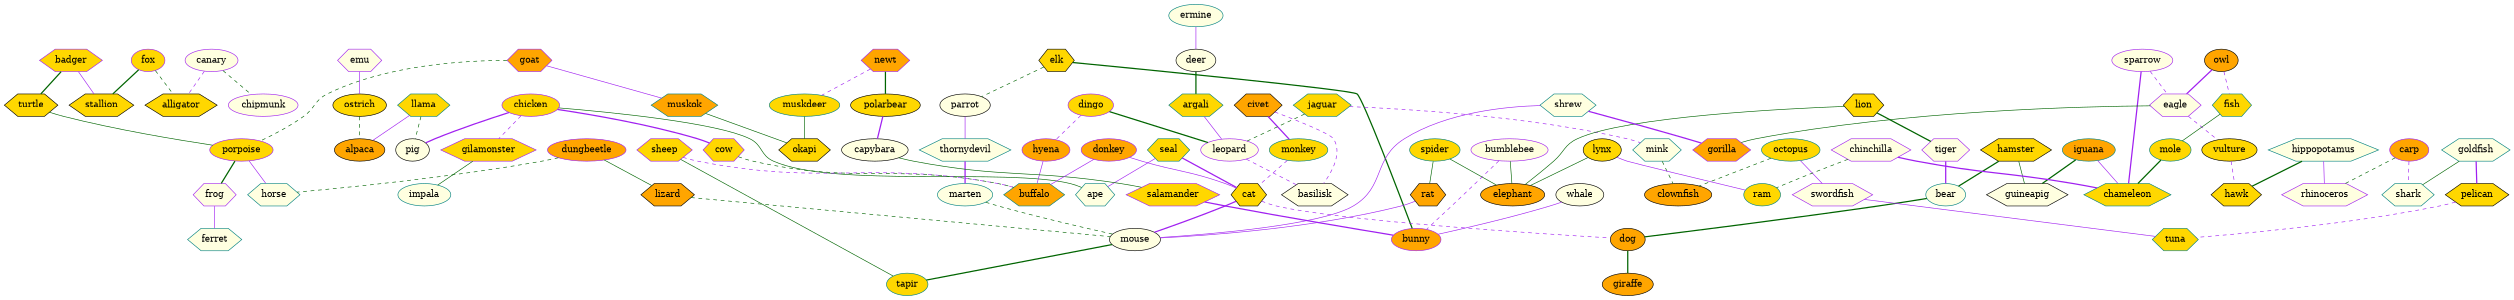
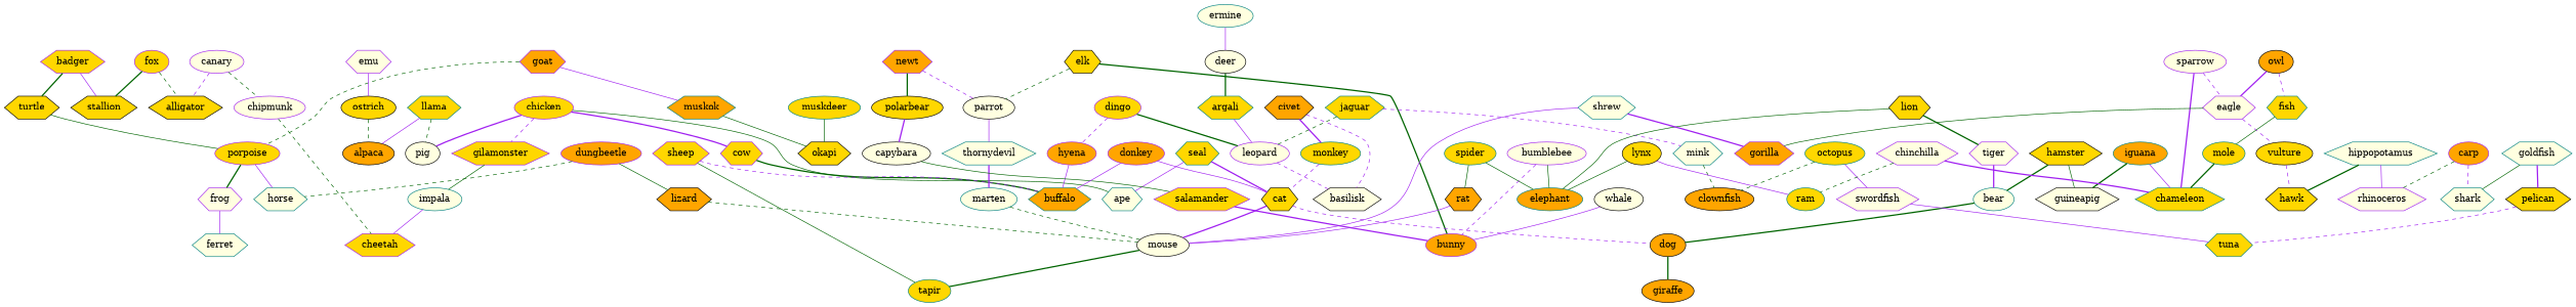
  strict graph {
    node [color=teal fillcolor=gold shape=hexagon style=filled]
    edge [color=purple style=solid weight=1]
    llama
    alpaca [color=black fillcolor=orange shape=ellipse]
    pig [color=black fillcolor=lightyellow shape=ellipse]
    sparrow [color=purple fillcolor=lightyellow shape=ellipse]
    eagle [color=purple fillcolor=lightyellow]
    chameleon
    vulture [color=black shape=ellipse]
    gorilla [color=purple fillcolor=orange]
    canary [color=purple fillcolor=lightyellow shape=ellipse]
    alligator [color=black]
    chipmunk [color=purple fillcolor=lightyellow shape=ellipse]
+   cheetah [color=purple]
    ermine [fillcolor=lightyellow shape=ellipse]
    deer [color=black fillcolor=lightyellow shape=ellipse]
    argali
    chicken [color=purple shape=ellipse]
    gilamonster [color=purple]
    cow [color=purple]
    ape [fillcolor=lightyellow]
    impala [fillcolor=lightyellow shape=ellipse]
    buffalo [fillcolor=orange]
    owl [color=black fillcolor=orange shape=ellipse]
    fish
    mole [shape=ellipse]
    badger [color=purple]
    turtle [color=black]
    stallion [color=black]
    porpoise [color=purple shape=ellipse]
    parrot [color=black fillcolor=lightyellow shape=ellipse]
    elk [color=black]
    bunny [color=purple fillcolor=orange shape=ellipse]
    thornydevil [fillcolor=lightyellow]
    dungbeetle [color=purple fillcolor=orange shape=ellipse]
    horse [fillcolor=lightyellow]
    lizard [color=black fillcolor=orange]
    mouse [color=black fillcolor=lightyellow shape=ellipse]
    civet [color=black fillcolor=orange]
    monkey [shape=ellipse]
    basilisk [color=black fillcolor=lightyellow]
    cat [color=black]
    jaguar
    mink [fillcolor=lightyellow]
    leopard [color=purple fillcolor=lightyellow shape=ellipse]
    clownfish [color=black fillcolor=orange shape=ellipse]
    marten [fillcolor=lightyellow shape=ellipse]
    dingo [color=purple shape=ellipse]
    hyena [color=purple fillcolor=orange shape=ellipse]
    goat [color=purple fillcolor=orange]
    muskok [fillcolor=orange]
    okapi [color=black]
    frog [color=purple fillcolor=lightyellow]
    emu [color=purple fillcolor=lightyellow]
    ostrich [color=black shape=ellipse]
    spider [shape=ellipse]
    rat [color=black fillcolor=orange]
-   elephant [color=black fillcolor=orange shape=ellipse]
+   elephant [fillcolor=orange shape=ellipse]
    lion [color=black]
    tiger [color=purple fillcolor=lightyellow]
    bear [fillcolor=lightyellow shape=ellipse]
    seal
    dog [color=black fillcolor=orange shape=ellipse]
    hippopotamus [fillcolor=lightyellow]
    rhinoceros [color=purple fillcolor=lightyellow]
    hawk [color=black]
    fox [color=purple shape=ellipse]
    iguana [fillcolor=orange shape=ellipse]
    guineapig [color=black fillcolor=lightyellow]
    carp [color=purple fillcolor=orange shape=ellipse]
    shark [fillcolor=lightyellow]
    goldfish [fillcolor=lightyellow]
    pelican [color=black]
    tuna
    newt [color=purple fillcolor=orange]
    polarbear [color=black shape=ellipse]
    muskdeer [shape=ellipse]
    capybara [color=black fillcolor=lightyellow shape=ellipse]
    shrew [fillcolor=lightyellow]
    tapir [shape=ellipse]
    hamster [color=black]
    octopus [shape=ellipse]
    swordfish [color=purple fillcolor=lightyellow]
    ferret [fillcolor=lightyellow]
    donkey [color=purple fillcolor=orange shape=ellipse]
    whale [color=black fillcolor=lightyellow shape=ellipse]
    sheep [color=purple]
    bumblebee [color=purple fillcolor=lightyellow shape=ellipse]
    chinchilla [color=purple fillcolor=lightyellow]
    ram [shape=ellipse]
    salamander [color=purple]
    giraffe [color=black fillcolor=orange shape=ellipse]
    lynx [color=black shape=ellipse]
    llama -- alpaca
    llama -- pig [color=darkgreen style=dashed]
    sparrow -- eagle [style=dashed]
    sparrow -- chameleon [style=bold]
    eagle -- vulture [style=dashed]
    eagle -- gorilla [color=darkgreen]
    vulture -- hawk [style=dashed]
    canary -- alligator [style=dashed]
    canary -- chipmunk [color=darkgreen style=dashed]
+   chipmunk -- cheetah [color=darkgreen style=dashed]
    ermine -- deer
    deer -- argali [color=darkgreen style=bold]
    argali -- leopard
    chicken -- pig [style=bold]
    chicken -- gilamonster [style=dashed]
    chicken -- cow [style=bold]
    chicken -- ape [color=darkgreen]
    gilamonster -- impala [color=darkgreen]
-   cow -- buffalo [color=darkgreen style=dashed]
+   cow -- buffalo [color=darkgreen style=bold]
+   impala -- cheetah
    owl -- eagle [style=bold]
    owl -- fish [style=dashed]
    fish -- mole [color=darkgreen]
    mole -- chameleon [color=darkgreen style=bold]
    badger -- turtle [color=darkgreen style=bold]
    badger -- stallion
    turtle -- porpoise [color=darkgreen]
    porpoise -- horse
    porpoise -- frog [color=darkgreen style=bold]
    parrot -- thornydevil
    elk -- parrot [color=darkgreen style=dashed]
    elk -- bunny [color=darkgreen style=bold]
    thornydevil -- marten [style=bold]
    dungbeetle -- horse [color=darkgreen style=dashed]
    dungbeetle -- lizard [color=darkgreen]
    lizard -- mouse [color=darkgreen style=dashed]
    mouse -- tapir [color=darkgreen style=bold]
    civet -- monkey [style=bold]
    civet -- basilisk [style=dashed]
    monkey -- cat [style=dashed]
    cat -- mouse [style=bold]
    cat -- dog [style=dashed]
    jaguar -- mink [style=dashed]
    jaguar -- leopard [color=darkgreen style=dashed]
    mink -- clownfish [color=darkgreen style=dashed]
    leopard -- basilisk [style=dashed]
    marten -- mouse [color=darkgreen style=dashed]
    dingo -- leopard [color=darkgreen style=bold]
    dingo -- hyena [style=dashed]
    hyena -- buffalo
    goat -- porpoise [color=darkgreen style=dashed]
    goat -- muskok
    muskok -- okapi [color=darkgreen]
    frog -- ferret
    emu -- ostrich
    ostrich -- alpaca [color=darkgreen style=dashed]
    spider -- rat [color=darkgreen]
    spider -- elephant [color=darkgreen]
    rat -- mouse
    lion -- elephant [color=darkgreen]
    lion -- tiger [color=darkgreen style=bold]
    tiger -- bear [style=bold]
    bear -- dog [color=darkgreen style=bold]
    seal -- ape
    seal -- cat [style=bold]
    dog -- giraffe [color=darkgreen style=bold]
    hippopotamus -- rhinoceros
    hippopotamus -- hawk [color=darkgreen style=bold]
    fox -- alligator [color=darkgreen style=dashed]
    fox -- stallion [color=darkgreen style=bold]
    iguana -- chameleon
    iguana -- guineapig [color=darkgreen style=bold]
    carp -- rhinoceros [color=darkgreen style=dashed]
    carp -- shark [style=dashed]
    goldfish -- shark [color=darkgreen]
    goldfish -- pelican [style=bold]
    pelican -- tuna [style=dashed]
    newt -- polarbear [color=darkgreen style=bold]
-   newt -- muskdeer [style=dashed]
+   newt -- parrot [style=dashed]
    polarbear -- capybara [style=bold]
    muskdeer -- okapi [color=darkgreen]
    capybara -- salamander [color=darkgreen]
    shrew -- gorilla [style=bold]
    shrew -- mouse
    hamster -- bear [color=darkgreen style=bold]
    hamster -- guineapig [color=darkgreen]
    octopus -- clownfish [color=darkgreen style=dashed]
    octopus -- swordfish
    swordfish -- tuna
    donkey -- buffalo
    donkey -- cat
    whale -- bunny
    sheep -- buffalo [style=dashed]
    sheep -- tapir [color=darkgreen]
    bumblebee -- bunny [style=dashed]
    bumblebee -- elephant [color=darkgreen]
    chinchilla -- chameleon [style=bold]
    chinchilla -- ram [color=darkgreen style=dashed]
    salamander -- bunny [style=bold]
    lynx -- elephant [color=darkgreen]
    lynx -- ram
  }
